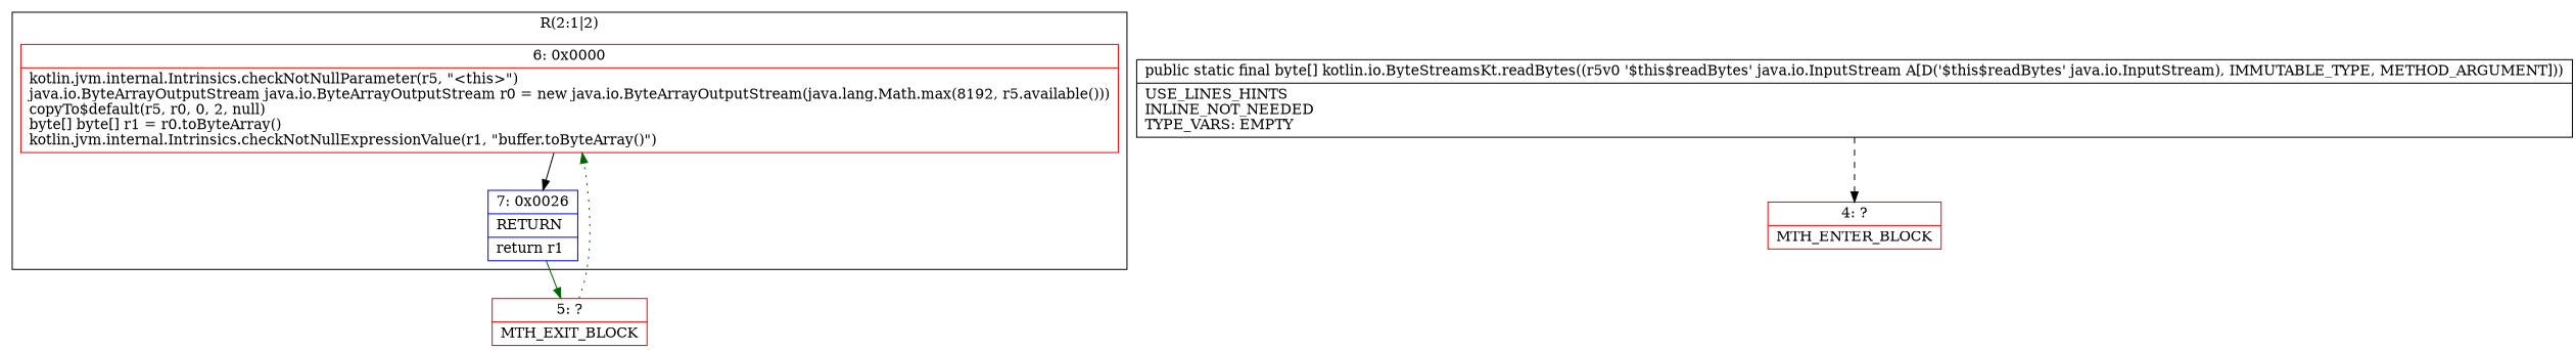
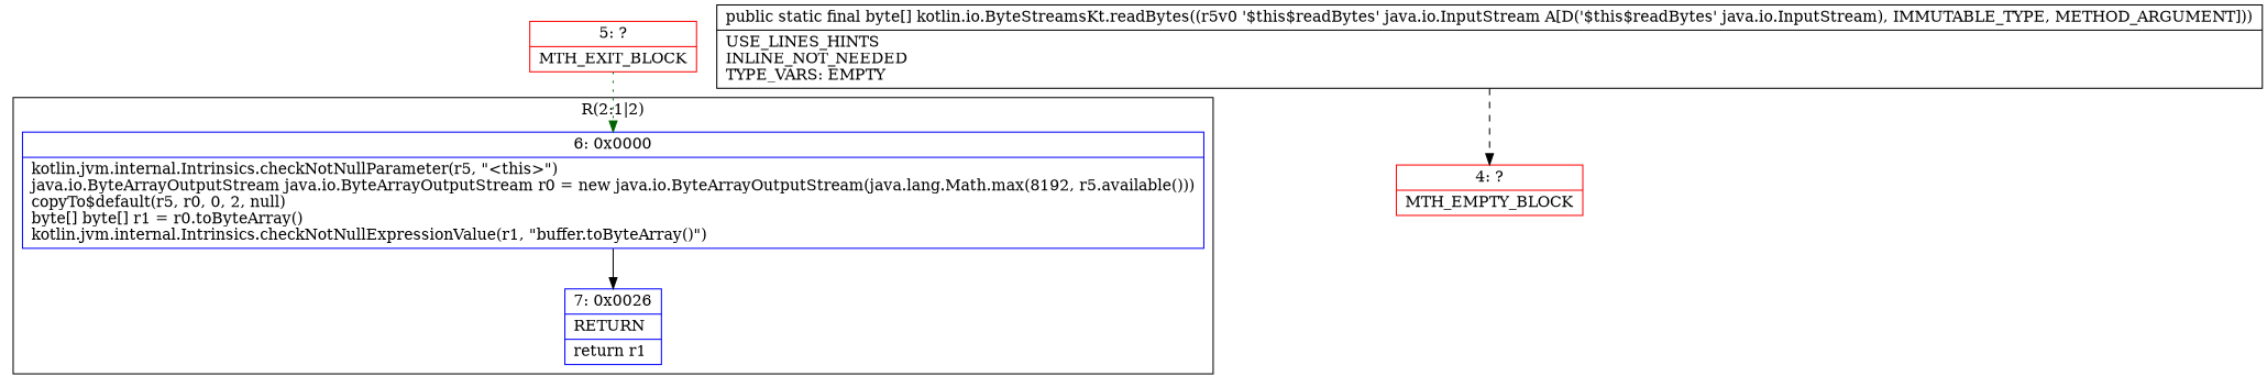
  digraph {
    fontname="DejaVu Serif"
    node [color=blue fontname="DejaVu Serif" shape=record]
    edge [color=black fontname="DejaVu Serif" style=solid]
-   n1 [color=red label="{6\:\ 0x0000|kotlin.jvm.internal.Intrinsics.checkNotNullParameter(r5, \"\<this\>\")\ljava.io.ByteArrayOutputStream java.io.ByteArrayOutputStream r0 = new java.io.ByteArrayOutputStream(java.lang.Math.max(8192, r5.available()))\lcopyTo$default(r5, r0, 0, 2, null)\lbyte[] byte[] r1 = r0.toByteArray()\lkotlin.jvm.internal.Intrinsics.checkNotNullExpressionValue(r1, \"buffer.toByteArray()\")\l}"]
+   n1 [label="{6\:\ 0x0000|kotlin.jvm.internal.Intrinsics.checkNotNullParameter(r5, \"\<this\>\")\ljava.io.ByteArrayOutputStream java.io.ByteArrayOutputStream r0 = new java.io.ByteArrayOutputStream(java.lang.Math.max(8192, r5.available()))\lcopyTo$default(r5, r0, 0, 2, null)\lbyte[] byte[] r1 = r0.toByteArray()\lkotlin.jvm.internal.Intrinsics.checkNotNullExpressionValue(r1, \"buffer.toByteArray()\")\l}"]
    n2 [label="{7\:\ 0x0026|RETURN\l|return r1\l}"]
    n3 [color=red label="{5\:\ ?|MTH_EXIT_BLOCK\l}"]
-   n4 [color=red label="{4\:\ ?|MTH_ENTER_BLOCK\l}"]
+   n4 [color=red label="{4\:\ ?|MTH_EMPTY_BLOCK\l}"]
    n5 [label="{public static final byte[] kotlin.io.ByteStreamsKt.readBytes((r5v0 '$this$readBytes' java.io.InputStream A[D('$this$readBytes' java.io.InputStream), IMMUTABLE_TYPE, METHOD_ARGUMENT]))  | USE_LINES_HINTS\lINLINE_NOT_NEEDED\lTYPE_VARS: EMPTY\l}" color=""]
    subgraph cluster_1 {
      label="R(2:1|2)"
      n1
      n2
    }
    n1 -> n2
-   n2 -> n3 [color=darkgreen]
    n3 -> n1 [color=darkgreen style=dotted]
    n5 -> n4 [style=dashed]
  }
